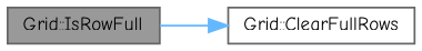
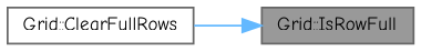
  digraph {
    rankdir=RL
    fontname="Comic Neue"
    node [fontname="Comic Neue" fontsize=10 shape=box style=filled]
    n1 [color=gray40 fillcolor=grey60 fontcolor=black height=0.2 label="Grid::IsRowFull" width=0.4]
    n2 [color=grey40 fillcolor=white height=0.2 label="Grid::ClearFullRows" width=0.4]
-   n2 -> n1 [color=steelblue1 dir=back fontname="Comic Neue" fontsize=10 labelfontname=Helvetica labelfontsize=10 style=solid]
+   n1 -> n2 [color=steelblue1 dir=back fontname="Comic Neue" fontsize=10 labelfontname=Helvetica labelfontsize=10 style=solid]
  }
